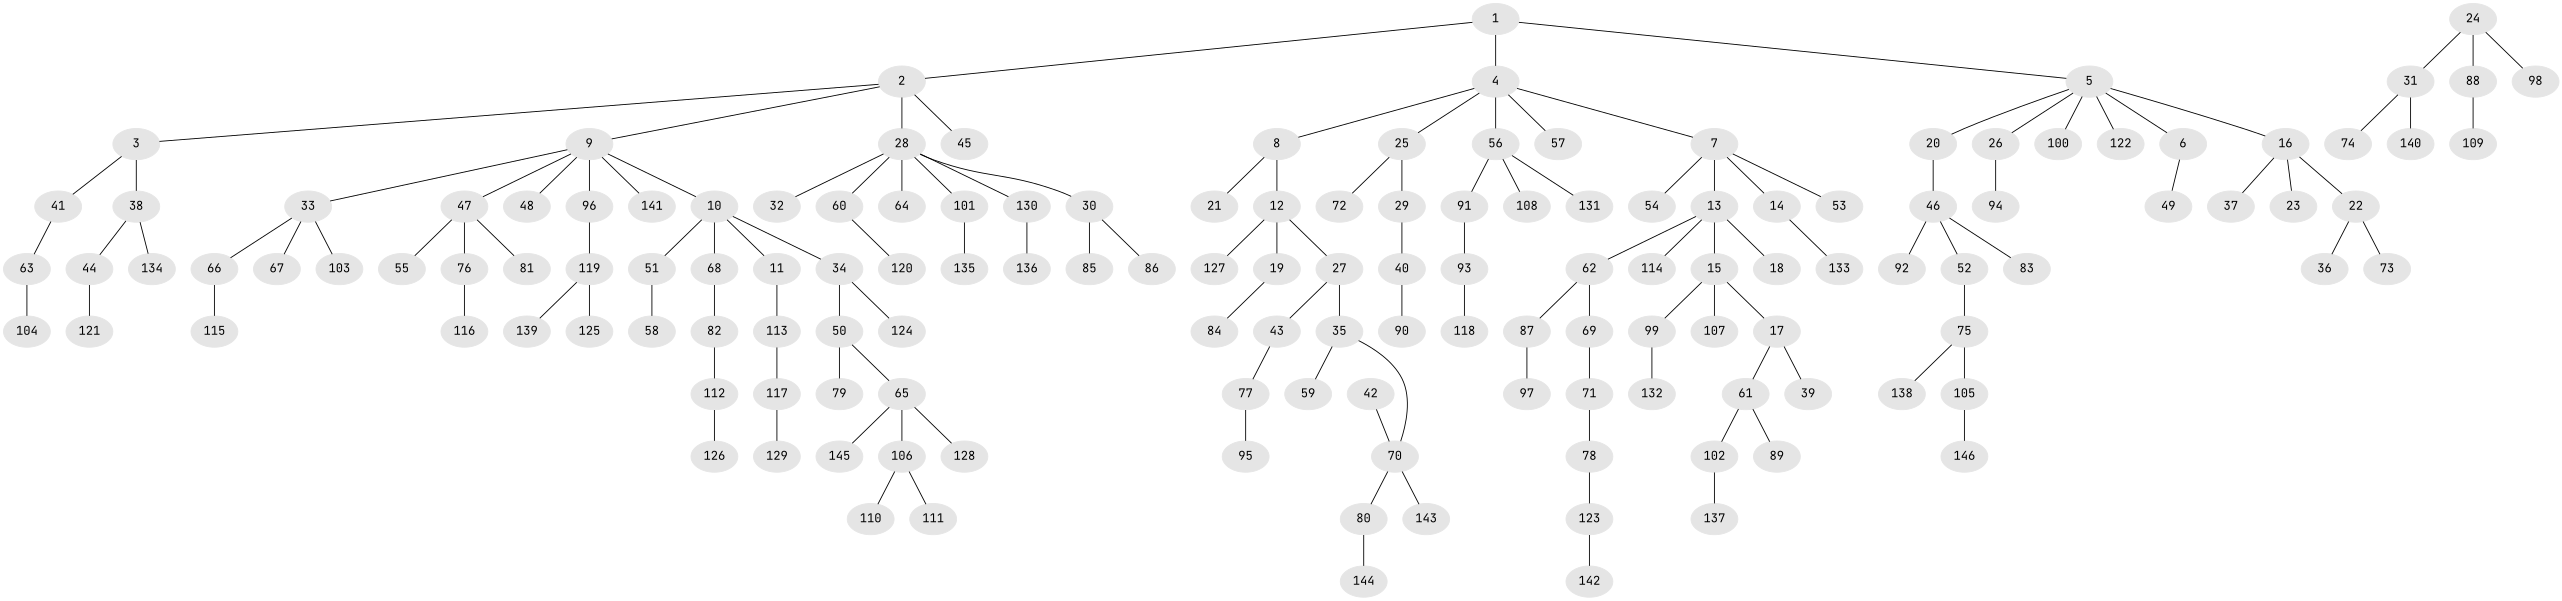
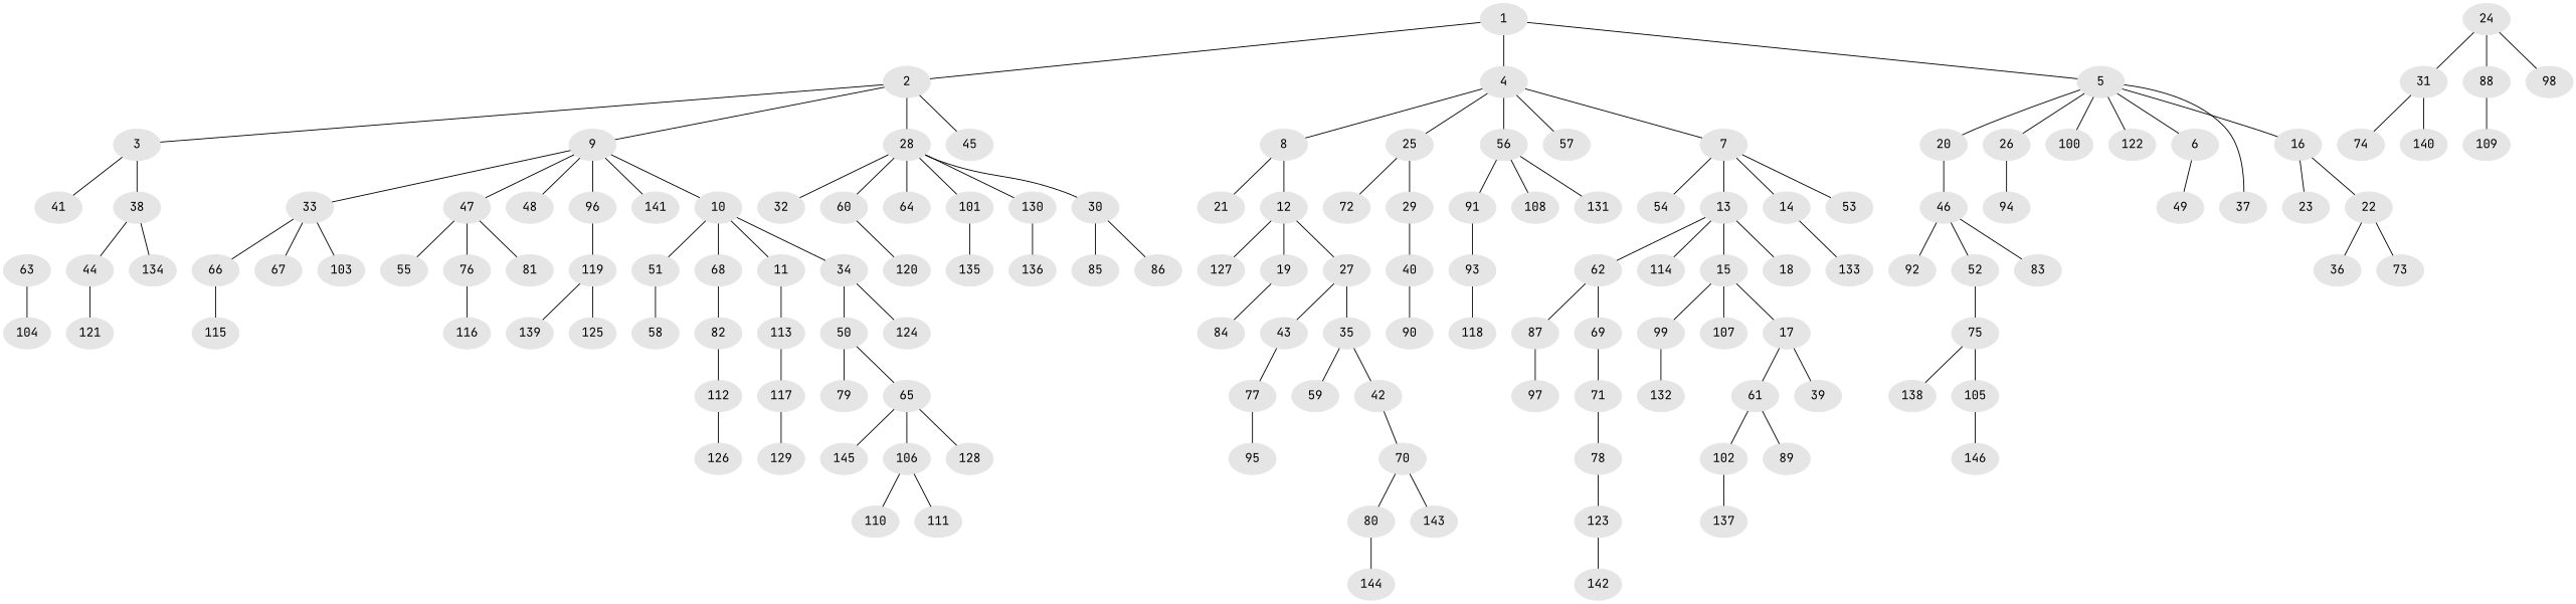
  graph {
    fontname="JetBrains Mono"
    node [color=gray90 fontname="JetBrains Mono" style=filled]
    edge [fontname="JetBrains Mono"]
    1
    2
    4
    5
    3
    9
    28
    45
    7
    8
    25
    56
    57
    6
    16
    20
    26
    100
    122
    24
    31
    88
    98
    38
    41
    10
    33
    47
    48
    96
    141
    30
    32
    60
    64
    101
    130
    44
    134
    63
    13
    14
    53
    54
    12
    21
    29
    72
    91
    108
    131
    49
    22
    23
    37
    46
    94
    15
    18
    62
    114
    133
    19
    27
    127
    11
    34
    51
    68
    66
    67
    103
    55
    76
    81
    119
    113
    50
    124
    58
    82
    117
    84
    35
    43
    17
    99
    107
    69
    87
    39
    61
    132
    36
    73
    89
    102
    52
    83
    92
    74
    140
    109
    40
    42
    59
    77
    85
    86
    120
    135
    136
    90
    115
    65
    79
    70
    121
    104
    80
    143
    95
    75
    116
    106
    128
    145
    105
    138
    93
    137
    71
    97
    110
    111
    112
    78
    144
    123
    146
    142
    126
    118
    125
    139
    129
    1 -- 2
    1 -- 4
    1 -- 5
    2 -- 3
    2 -- 9
    2 -- 28
    2 -- 45
    4 -- 7
    4 -- 8
    4 -- 25
    4 -- 56
    4 -- 57
    5 -- 6
    5 -- 16
    5 -- 20
    5 -- 26
    5 -- 100
    5 -- 122
    3 -- 38
    3 -- 41
    9 -- 10
    9 -- 33
    9 -- 47
    9 -- 48
    9 -- 96
    9 -- 141
    28 -- 30
    28 -- 32
    28 -- 60
    28 -- 64
    28 -- 101
    28 -- 130
    7 -- 13
    7 -- 14
    7 -- 53
    7 -- 54
    8 -- 12
    8 -- 21
    25 -- 29
    25 -- 72
    56 -- 91
    56 -- 108
    56 -- 131
    6 -- 49
    16 -- 22
    16 -- 23
-   16 -- 37
+   5 -- 37
    20 -- 46
    26 -- 94
    24 -- 31
    24 -- 88
    24 -- 98
    31 -- 74
    31 -- 140
    88 -- 109
    38 -- 44
    38 -- 134
-   41 -- 63
    10 -- 11
    10 -- 34
    10 -- 51
    10 -- 68
    33 -- 66
    33 -- 67
    33 -- 103
    47 -- 55
    47 -- 76
    47 -- 81
    96 -- 119
    30 -- 85
    30 -- 86
    60 -- 120
    101 -- 135
    130 -- 136
    44 -- 121
    63 -- 104
    13 -- 15
    13 -- 18
    13 -- 62
    13 -- 114
    14 -- 133
    12 -- 19
    12 -- 27
    12 -- 127
    29 -- 40
    91 -- 93
    22 -- 36
    22 -- 73
    46 -- 52
    46 -- 83
    46 -- 92
    15 -- 17
    15 -- 99
    15 -- 107
    62 -- 69
    62 -- 87
    19 -- 84
    27 -- 35
    27 -- 43
    11 -- 113
    34 -- 50
    34 -- 124
    51 -- 58
    68 -- 82
    66 -- 115
    76 -- 116
    119 -- 125
    119 -- 139
    113 -- 117
    50 -- 65
    50 -- 79
    82 -- 112
    117 -- 129
-   35 -- 70
+   35 -- 42
    35 -- 59
    43 -- 77
    17 -- 39
    17 -- 61
    99 -- 132
    69 -- 71
    87 -- 97
    61 -- 89
    61 -- 102
    102 -- 137
    52 -- 75
    40 -- 90
    42 -- 70
    77 -- 95
    65 -- 106
    65 -- 128
    65 -- 145
    70 -- 80
    70 -- 143
    80 -- 144
    75 -- 105
    75 -- 138
    106 -- 110
    106 -- 111
    105 -- 146
    93 -- 118
    71 -- 78
    112 -- 126
    78 -- 123
    123 -- 142
  }
